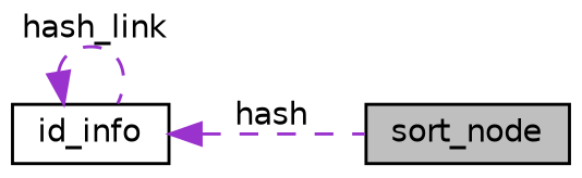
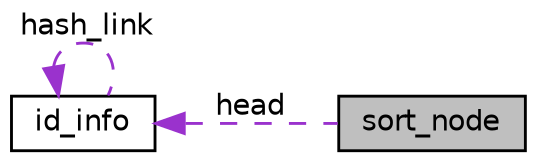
  digraph {
    rankdir=LR
    node [color=black fontname=Helvetica fontsize=10 shape=record style=filled]
    edge [color=darkorchid3 dir=back fontname=Helvetica fontsize=10 labelfontname=Helvetica labelfontsize=10 style=dashed]
    n1 [fillcolor=grey75 fontcolor=black height=0.2 label=sort_node width=0.4]
    n2 [fillcolor=white height=0.2 label=id_info width=0.4]
-   n2 -> n1 [label=" hash"]
+   n2 -> n1 [label=" head"]
    n2 -> n2 [label=" hash_link"]
  }
